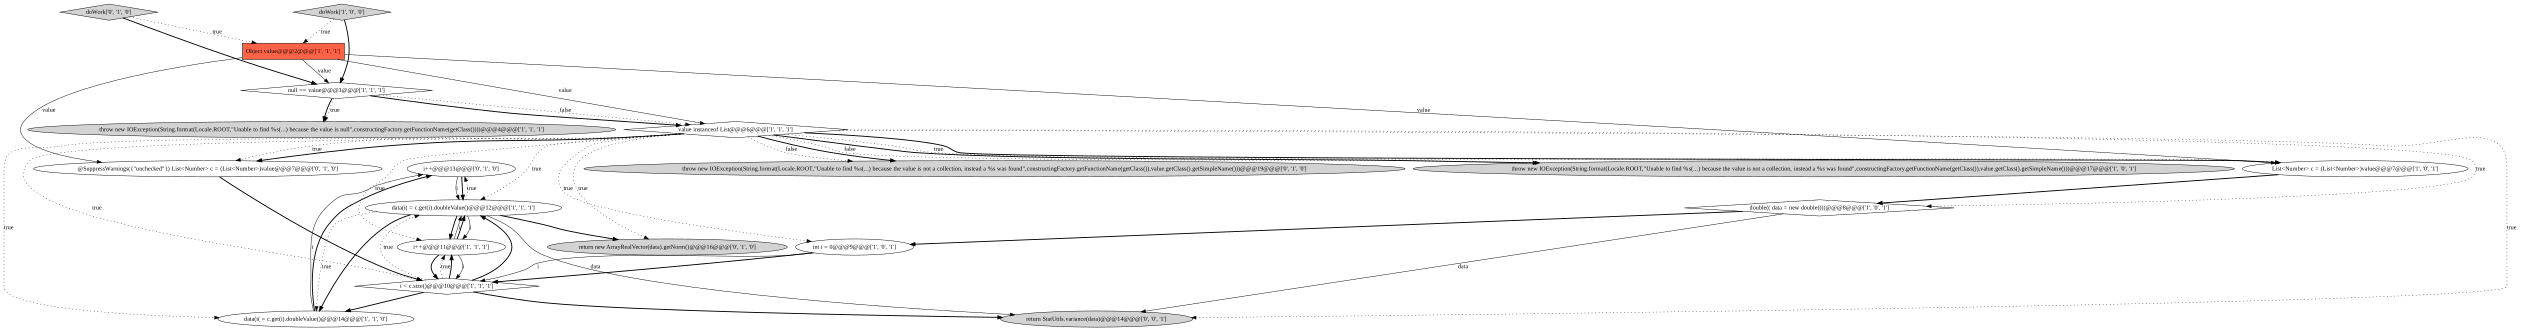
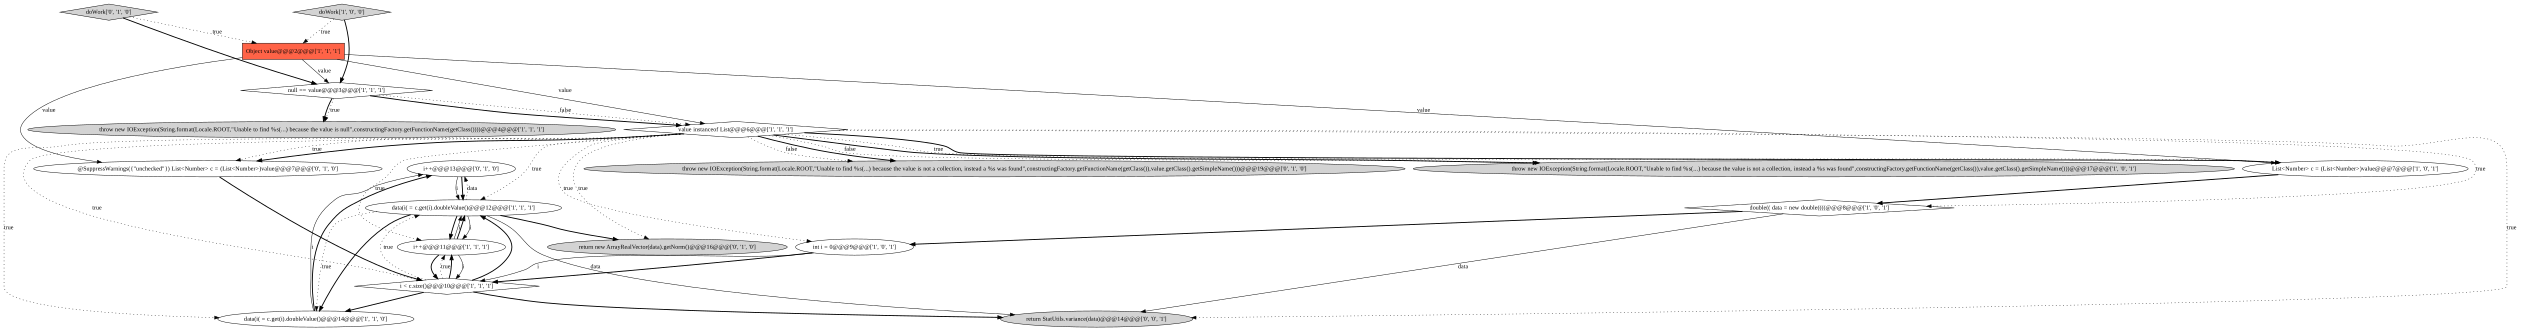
  digraph {
    fontname="Liberation Serif"
    node [fillcolor=white fontname="Liberation Serif" shape=ellipse style=filled]
    edge [fontname="Liberation Serif" style=bold]
    n1 [label="i++@@@13@@@['0', '1', '0']"]
    n2 [label="data(i( = c.get(i).doubleValue()@@@12@@@['1', '1', '1']"]
    n3 [label="i++@@@11@@@['1', '1', '1']"]
    n4 [label="data(i( = c.get(i).doubleValue()@@@14@@@['1', '1', '0']"]
    n5 [fillcolor=lightgray label="return new ArrayRealVector(data).getNorm()@@@16@@@['0', '1', '0']"]
    n6 [fillcolor=lightgray label="return StatUtils.variance(data)@@@14@@@['0', '0', '1']"]
    n7 [label="i < c.size()@@@10@@@['1', '1', '1']" shape=diamond]
    n8 [label="@SuppressWarnings({\"unchecked\"}) List<Number> c = (List<Number>)value@@@7@@@['0', '1', '0']"]
    n9 [fillcolor=lightgray label="doWork['1', '0', '0']" shape=diamond]
    n10 [label="null == value@@@3@@@['1', '1', '1']" shape=diamond]
    n11 [fillcolor=tomato label="Object value@@@2@@@['1', '1', '1']" shape=box]
    n12 [label="value instanceof List@@@6@@@['1', '1', '1']" shape=diamond]
    n13 [fillcolor=lightgray label="throw new IOException(String.format(Locale.ROOT,\"Unable to find %s(...) because the value is null\",constructingFactory.getFunctionName(getClass())))@@@4@@@['1', '1', '1']"]
    n14 [label="List<Number> c = (List<Number>)value@@@7@@@['1', '0', '1']"]
    n15 [fillcolor=lightgray label="doWork['0', '1', '0']" shape=diamond]
    n16 [label="int i = 0@@@9@@@['1', '0', '1']"]
    n17 [fillcolor=lightgray label="throw new IOException(String.format(Locale.ROOT,\"Unable to find %s(...) because the value is not a collection, instead a %s was found\",constructingFactory.getFunctionName(getClass()),value.getClass().getSimpleName()))@@@19@@@['0', '1', '0']"]
    n18 [label="double(( data = new double((((@@@8@@@['1', '0', '1']" shape=diamond]
    n19 [fillcolor=lightgray label="throw new IOException(String.format(Locale.ROOT,\"Unable to find %s(...) because the value is not a collection, instead a %s was found\",constructingFactory.getFunctionName(getClass()),value.getClass().getSimpleName()))@@@17@@@['1', '0', '1']"]
    n1 -> n2 [label=i style=solid]
    n1 -> n2
-   n2 -> n1 [label=true style=dotted]
+   n2 -> n1 [label=data style=dotted]
    n2 -> n3 [label=i style=solid]
    n2 -> n3
    n2 -> n4 [label=true style=dotted]
    n2 -> n4
    n2 -> n5
    n2 -> n6 [label=data style=solid]
    n3 -> n2
    n3 -> n2 [label=i style=solid]
    n3 -> n7 [label=i style=solid]
    n3 -> n7
    n4 -> n1
    n4 -> n1 [label=i style=solid]
    n7 -> n2 [label=true style=dotted]
    n7 -> n2
    n7 -> n3 [label=true style=dotted]
    n7 -> n3
    n7 -> n4
    n7 -> n6
    n8 -> n7
    n9 -> n10
    n9 -> n11 [label=true style=dotted]
    n10 -> n12
    n10 -> n12 [label=false style=dotted]
    n10 -> n13 [label=true style=dotted]
    n10 -> n13
    n11 -> n8 [label=value style=solid]
    n11 -> n10 [label=value style=solid]
    n11 -> n12 [label=value style=solid]
    n11 -> n14 [label=value style=solid]
    n12 -> n2 [label=true style=dotted]
    n12 -> n3 [label=true style=dotted]
    n12 -> n4 [label=true style=dotted]
    n12 -> n5 [label=true style=dotted]
    n12 -> n6 [label=true style=dotted]
    n12 -> n7 [label=true style=dotted]
    n12 -> n8
    n12 -> n8 [label=true style=dotted]
    n12 -> n14 [label=true style=dotted]
    n12 -> n14
    n12 -> n16 [label=true style=dotted]
    n12 -> n17
    n12 -> n17 [label=false style=dotted]
    n12 -> n18 [label=true style=dotted]
    n12 -> n19
    n12 -> n19 [label=false style=dotted]
    n14 -> n18
    n15 -> n10
    n15 -> n11 [label=true style=dotted]
    n16 -> n7
    n16 -> n7 [label=i style=solid]
    n18 -> n6 [label=data style=solid]
    n18 -> n16
  }
